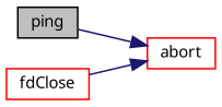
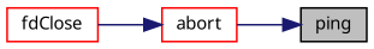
  digraph {
    fontname="Noto Sans"
    rankdir=LR
    node [color=red fontname="Noto Sans" fontsize=10 shape=record]
    edge [color=midnightblue fontname="Noto Sans" fontsize=10 labelfontname=Helvetica labelfontsize=10 style=solid]
    n1 [color=black fillcolor=grey75 fontcolor=black height=0.2 label=ping style=filled width=0.4]
    n2 [height=0.2 label=abort width=0.4]
    n3 [height=0.2 label=fdClose width=0.4]
-   n1 -> n2
+   n2 -> n1
    n3 -> n2
  }
